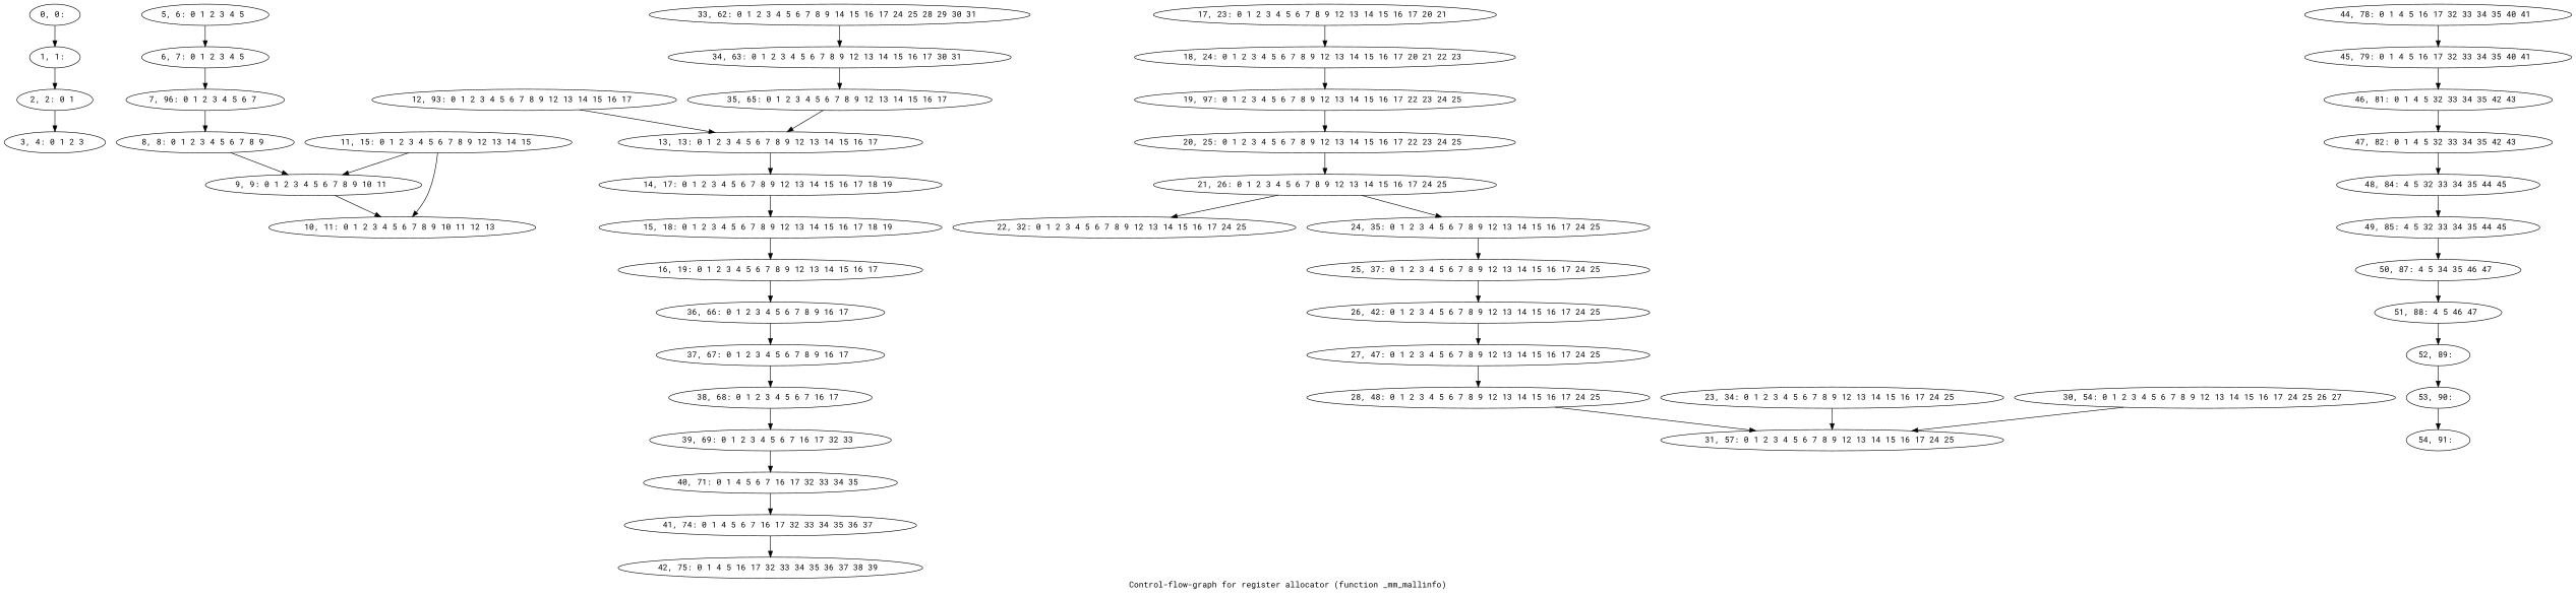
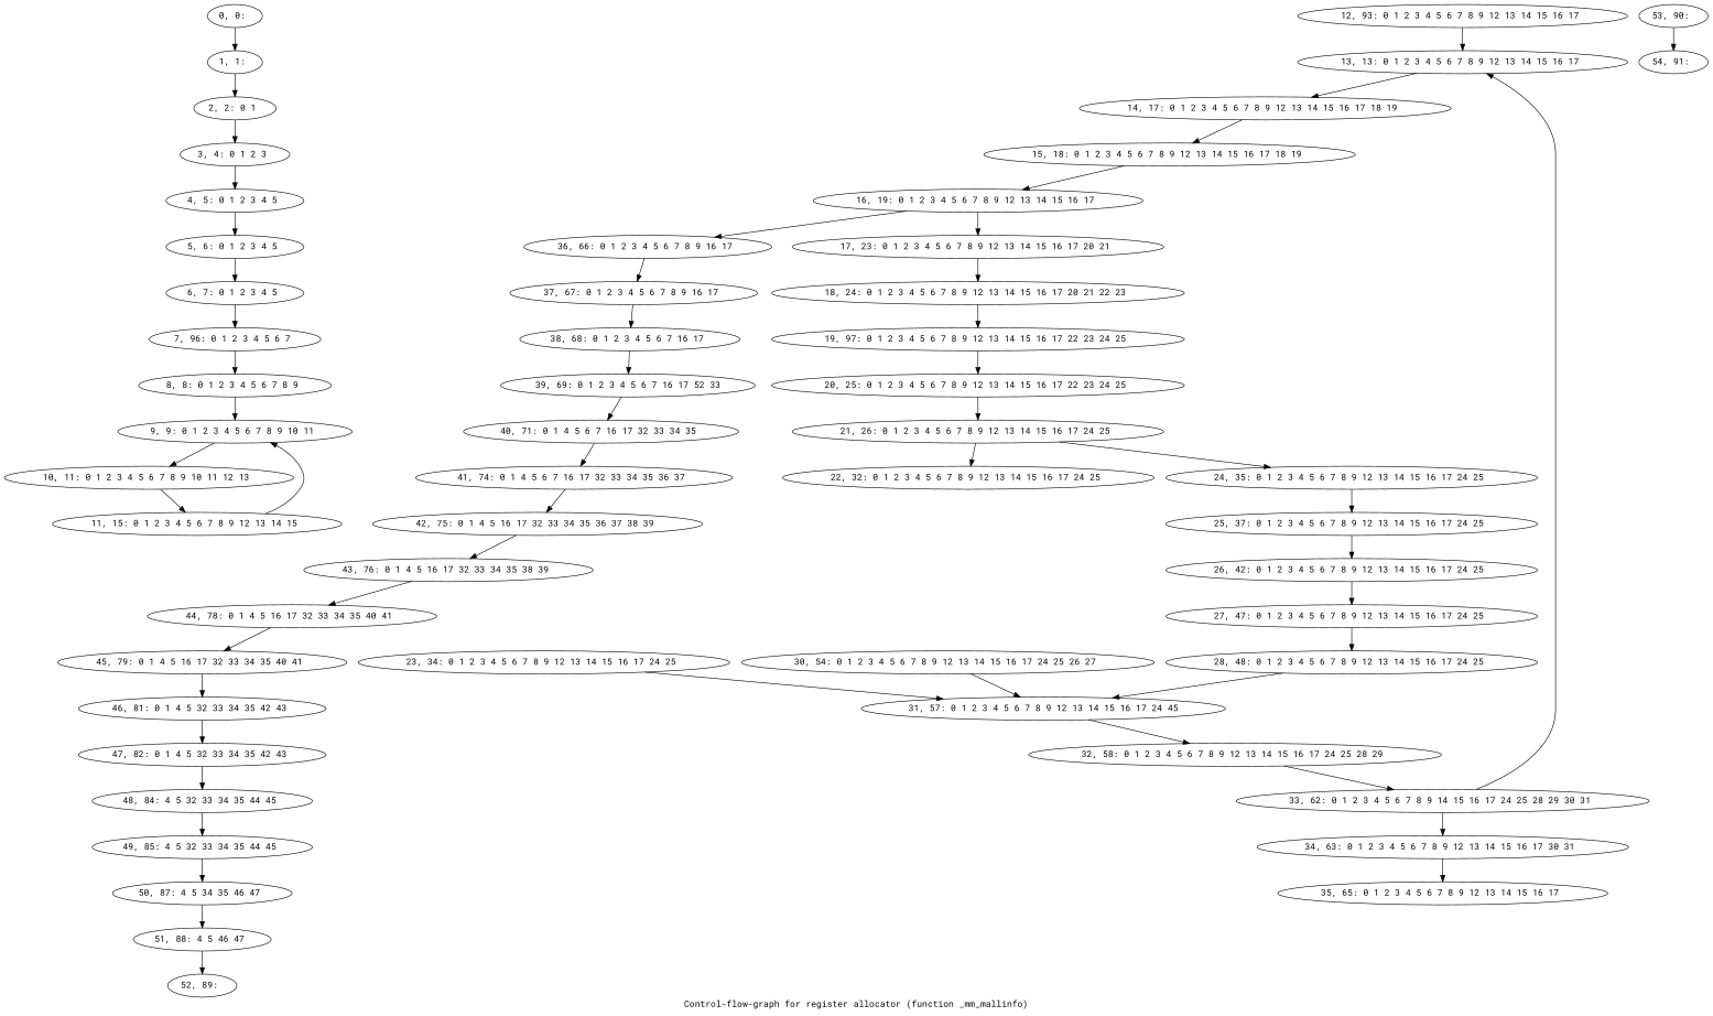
  digraph {
    fontname="Roboto Mono"
    label="Control-flow-graph for register allocator (function _mm_mallinfo)"
    node [fontname="Roboto Mono"]
    edge [fontname="Roboto Mono"]
    n1 [label="0, 0: "]
    n2 [label="1, 1: "]
    n3 [label="2, 2: 0 1 "]
    n4 [label="3, 4: 0 1 2 3 "]
+   n5 [label="4, 5: 0 1 2 3 4 5 "]
    n6 [label="5, 6: 0 1 2 3 4 5 "]
    n7 [label="6, 7: 0 1 2 3 4 5 "]
    n8 [label="7, 96: 0 1 2 3 4 5 6 7 "]
    n9 [label="8, 8: 0 1 2 3 4 5 6 7 8 9 "]
    n10 [label="9, 9: 0 1 2 3 4 5 6 7 8 9 10 11 "]
    n11 [label="10, 11: 0 1 2 3 4 5 6 7 8 9 10 11 12 13 "]
    n12 [label="11, 15: 0 1 2 3 4 5 6 7 8 9 12 13 14 15 "]
    n13 [label="12, 93: 0 1 2 3 4 5 6 7 8 9 12 13 14 15 16 17 "]
    n14 [label="13, 13: 0 1 2 3 4 5 6 7 8 9 12 13 14 15 16 17 "]
    n15 [label="14, 17: 0 1 2 3 4 5 6 7 8 9 12 13 14 15 16 17 18 19 "]
    n16 [label="15, 18: 0 1 2 3 4 5 6 7 8 9 12 13 14 15 16 17 18 19 "]
    n17 [label="16, 19: 0 1 2 3 4 5 6 7 8 9 12 13 14 15 16 17 "]
    n18 [label="17, 23: 0 1 2 3 4 5 6 7 8 9 12 13 14 15 16 17 20 21 "]
    n19 [label="36, 66: 0 1 2 3 4 5 6 7 8 9 16 17 "]
    n20 [label="18, 24: 0 1 2 3 4 5 6 7 8 9 12 13 14 15 16 17 20 21 22 23 "]
    n21 [label="37, 67: 0 1 2 3 4 5 6 7 8 9 16 17 "]
    n22 [label="19, 97: 0 1 2 3 4 5 6 7 8 9 12 13 14 15 16 17 22 23 24 25 "]
    n23 [label="20, 25: 0 1 2 3 4 5 6 7 8 9 12 13 14 15 16 17 22 23 24 25 "]
    n24 [label="21, 26: 0 1 2 3 4 5 6 7 8 9 12 13 14 15 16 17 24 25 "]
    n25 [label="22, 32: 0 1 2 3 4 5 6 7 8 9 12 13 14 15 16 17 24 25 "]
    n26 [label="24, 35: 0 1 2 3 4 5 6 7 8 9 12 13 14 15 16 17 24 25 "]
    n27 [label="25, 37: 0 1 2 3 4 5 6 7 8 9 12 13 14 15 16 17 24 25 "]
    n28 [label="23, 34: 0 1 2 3 4 5 6 7 8 9 12 13 14 15 16 17 24 25 "]
-   n29 [label="31, 57: 0 1 2 3 4 5 6 7 8 9 12 13 14 15 16 17 24 25 "]
+   n29 [label="31, 57: 0 1 2 3 4 5 6 7 8 9 12 13 14 15 16 17 24 45"]
+   n30 [label="32, 58: 0 1 2 3 4 5 6 7 8 9 12 13 14 15 16 17 24 25 28 29 "]
    n31 [label="26, 42: 0 1 2 3 4 5 6 7 8 9 12 13 14 15 16 17 24 25 "]
    n32 [label="27, 47: 0 1 2 3 4 5 6 7 8 9 12 13 14 15 16 17 24 25 "]
    n33 [label="28, 48: 0 1 2 3 4 5 6 7 8 9 12 13 14 15 16 17 24 25 "]
    n34 [label="30, 54: 0 1 2 3 4 5 6 7 8 9 12 13 14 15 16 17 24 25 26 27 "]
    n35 [label="33, 62: 0 1 2 3 4 5 6 7 8 9 14 15 16 17 24 25 28 29 30 31 "]
    n36 [label="34, 63: 0 1 2 3 4 5 6 7 8 9 12 13 14 15 16 17 30 31 "]
    n37 [label="35, 65: 0 1 2 3 4 5 6 7 8 9 12 13 14 15 16 17 "]
    n38 [label="38, 68: 0 1 2 3 4 5 6 7 16 17 "]
-   n39 [label="39, 69: 0 1 2 3 4 5 6 7 16 17 32 33 "]
+   n39 [label="39, 69: 0 1 2 3 4 5 6 7 16 17 52 33"]
    n40 [label="40, 71: 0 1 4 5 6 7 16 17 32 33 34 35 "]
    n41 [label="41, 74: 0 1 4 5 6 7 16 17 32 33 34 35 36 37 "]
    n42 [label="42, 75: 0 1 4 5 16 17 32 33 34 35 36 37 38 39 "]
+   n43 [label="43, 76: 0 1 4 5 16 17 32 33 34 35 38 39 "]
    n44 [label="44, 78: 0 1 4 5 16 17 32 33 34 35 40 41 "]
    n45 [label="45, 79: 0 1 4 5 16 17 32 33 34 35 40 41 "]
    n46 [label="46, 81: 0 1 4 5 32 33 34 35 42 43 "]
    n47 [label="47, 82: 0 1 4 5 32 33 34 35 42 43 "]
    n48 [label="48, 84: 4 5 32 33 34 35 44 45 "]
    n49 [label="49, 85: 4 5 32 33 34 35 44 45 "]
    n50 [label="50, 87: 4 5 34 35 46 47 "]
    n51 [label="51, 88: 4 5 46 47 "]
    n52 [label="52, 89: "]
    n53 [label="53, 90: "]
    n54 [label="54, 91: "]
    n1 -> n2
    n2 -> n3
    n3 -> n4
+   n4 -> n5
+   n5 -> n6
    n6 -> n7
    n7 -> n8
    n8 -> n9
    n9 -> n10
    n10 -> n11
-   n12 -> n11
+   n11 -> n12
    n12 -> n10
    n13 -> n14
    n14 -> n15
    n15 -> n16
    n16 -> n17
+   n17 -> n18
    n17 -> n19
    n18 -> n20
    n19 -> n21
    n20 -> n22
    n21 -> n38
    n22 -> n23
    n23 -> n24
    n24 -> n25
    n24 -> n26
    n26 -> n27
    n27 -> n31
    n28 -> n29
+   n29 -> n30
+   n30 -> n35
    n31 -> n32
    n32 -> n33
    n33 -> n29
    n34 -> n29
    n35 -> n36
    n36 -> n37
-   n37 -> n14
+   n35 -> n14
    n38 -> n39
    n39 -> n40
    n40 -> n41
    n41 -> n42
+   n42 -> n43
+   n43 -> n44
    n44 -> n45
    n45 -> n46
    n46 -> n47
    n47 -> n48
    n48 -> n49
    n49 -> n50
    n50 -> n51
    n51 -> n52
-   n52 -> n53
    n53 -> n54
  }
